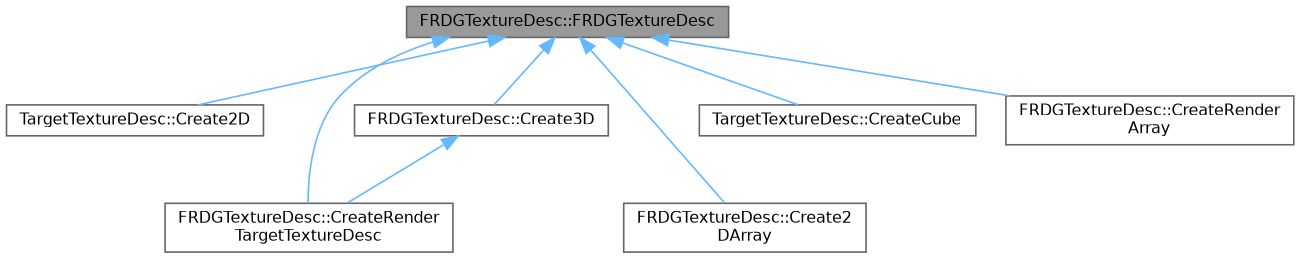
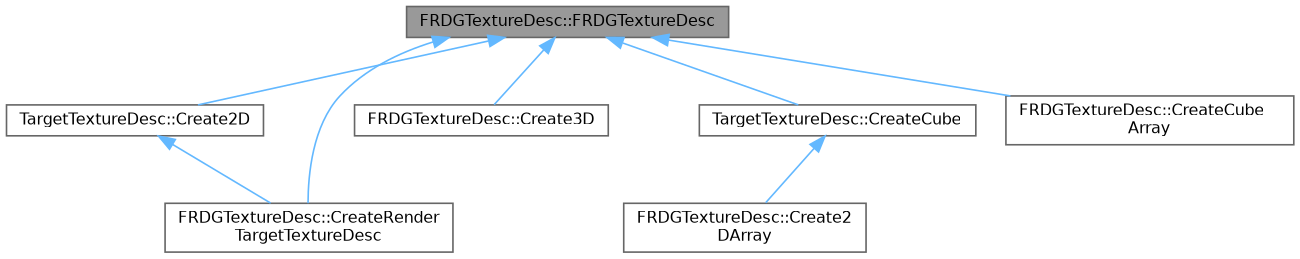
  digraph {
    rankdir=TB
    node [color=grey40 fillcolor=white fontname=Helvetica fontsize=10 shape=box style=filled]
    edge [color=steelblue1 dir=back fontname=Helvetica fontsize=10 labelfontname=Helvetica labelfontsize=10 style=solid]
    n1 [color=gray40 fillcolor=grey60 fontcolor=black height=0.2 label="FRDGTextureDesc::FRDGTextureDesc" width=0.4]
    n2 [height=0.2 label="TargetTextureDesc::Create2D" width=0.4]
    n3 [height=0.2 label="FRDGTextureDesc::CreateRender\lTargetTextureDesc" width=0.4]
    n4 [height=0.2 label="FRDGTextureDesc::Create2\lDArray" width=0.4]
    n5 [height=0.2 label="FRDGTextureDesc::Create3D" width=0.4]
    n6 [height=0.2 label="TargetTextureDesc::CreateCube" width=0.4]
-   n7 [height=0.2 label="FRDGTextureDesc::CreateRender\lArray" width=0.4]
+   n7 [height=0.2 label="FRDGTextureDesc::CreateCube\lArray" width=0.4]
    n1 -> n2
    n1 -> n3
-   n1 -> n4
+   n6 -> n4
    n1 -> n5
    n1 -> n6
    n1 -> n7
-   n5 -> n3
+   n2 -> n3
  }
